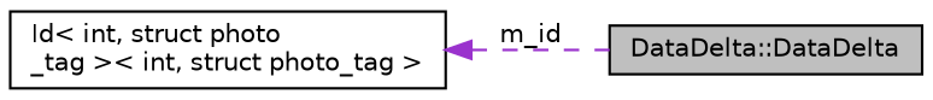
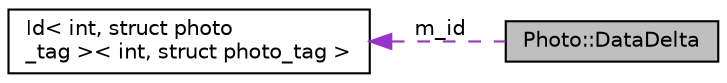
  digraph {
    rankdir=LR
    node [color=black fontname=Helvetica fontsize=10 shape=record style=filled]
-   n1 [fillcolor=grey75 fontcolor=black height=0.2 label="DataDelta::DataDelta" width=0.4]
+   n1 [fillcolor=grey75 fontcolor=black height=0.2 label="Photo::DataDelta" width=0.4]
    n2 [fillcolor=white height=0.2 label="Id\< int, struct photo\l_tag \>\< int, struct photo_tag \>" width=0.4]
    n2 -> n1 [color=darkorchid3 dir=back fontname=Helvetica fontsize=10 label=" m_id" labelfontname=Helvetica labelfontsize=10 style=dashed]
  }
